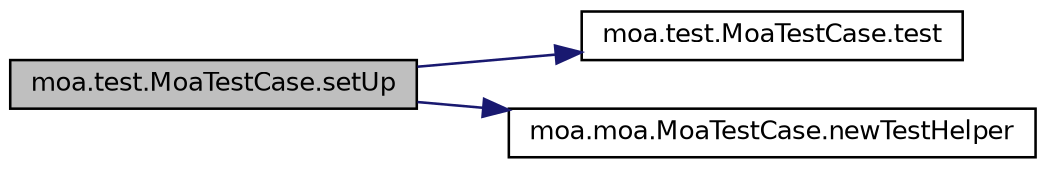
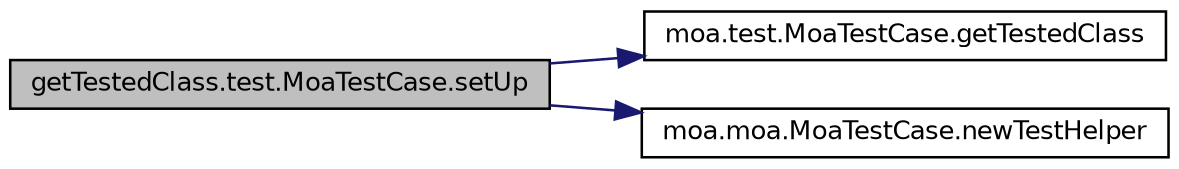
  digraph {
    rankdir=LR
    node [color=black fillcolor=white fontname=Helvetica fontsize=10 shape=record style=filled]
    edge [color=midnightblue fontname=Helvetica fontsize=10 labelfontname=Helvetica labelfontsize=10 style=solid]
-   n1 [fillcolor=grey75 fontcolor=black height=0.2 label="moa.test.MoaTestCase.setUp" width=0.4]
-   n2 [height=0.2 label="moa.test.MoaTestCase.test" width=0.4]
+   n1 [fillcolor=grey75 fontcolor=black height=0.2 label="getTestedClass.test.MoaTestCase.setUp" width=0.4]
+   n2 [height=0.2 label="moa.test.MoaTestCase.getTestedClass" width=0.4]
    n3 [height=0.2 label="moa.moa.MoaTestCase.newTestHelper" width=0.4]
    n1 -> n2
    n1 -> n3
  }
